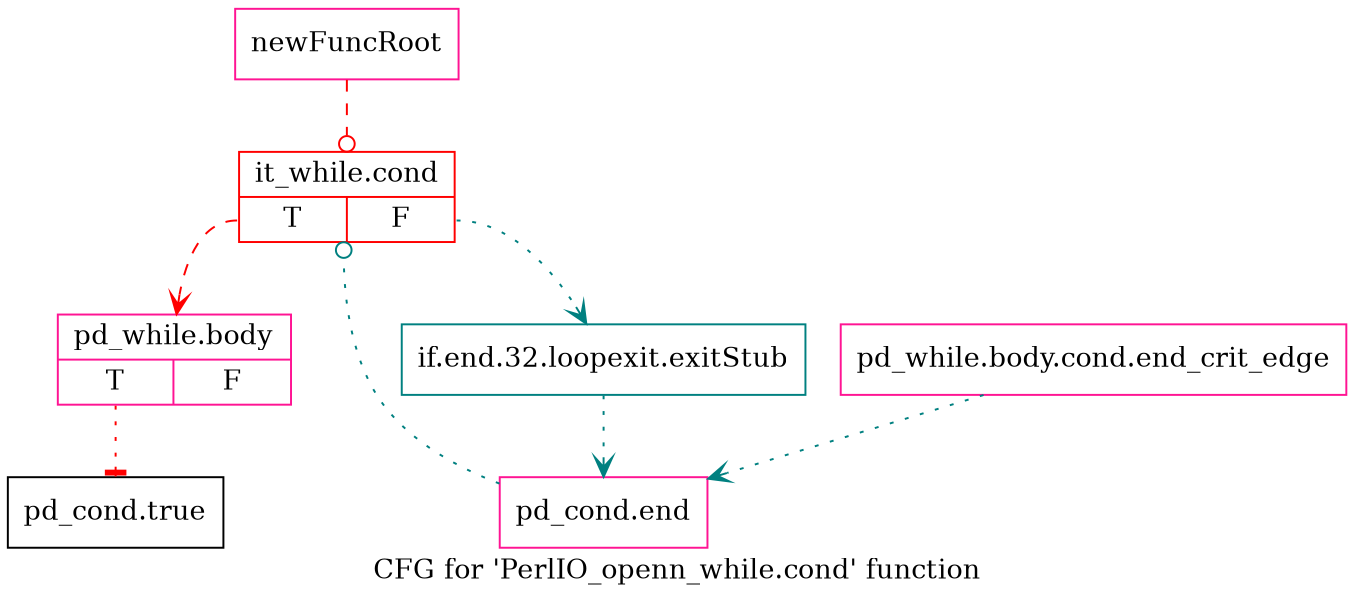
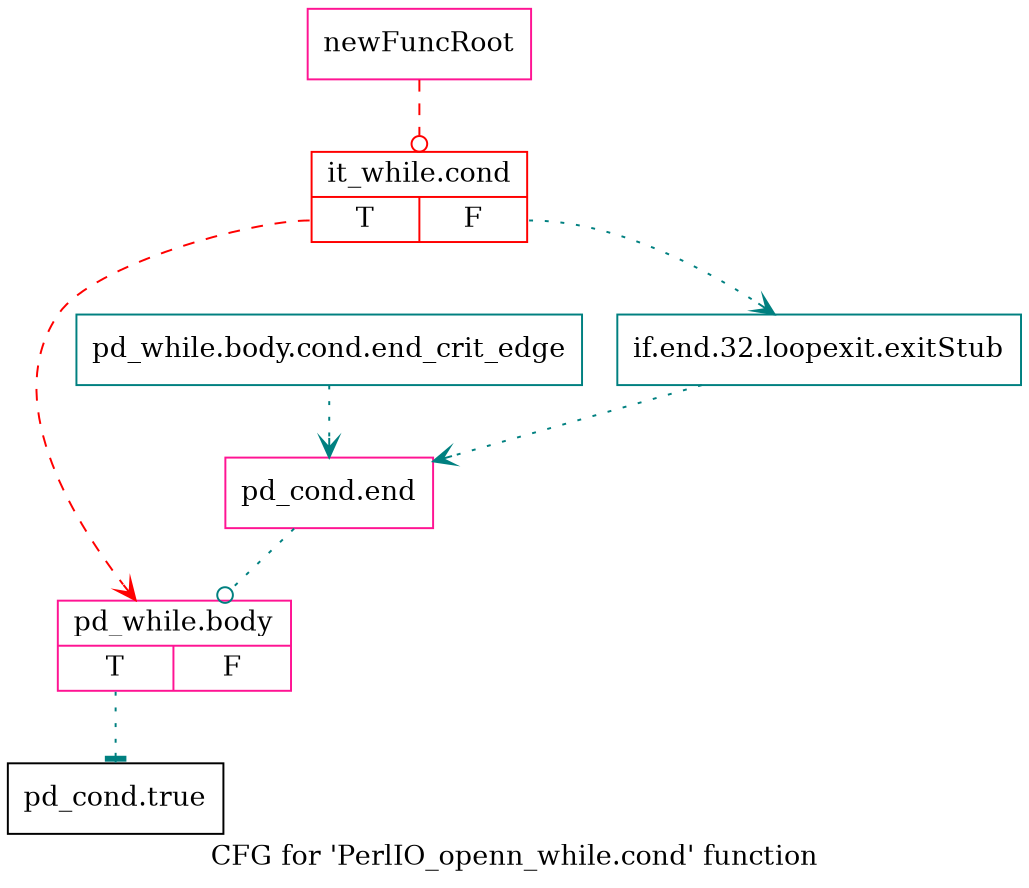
  digraph {
    fontname="DejaVu Serif"
    label="CFG for 'PerlIO_openn_while.cond' function"
    node [color=deeppink fontname="DejaVu Serif" shape=record]
    edge [arrowhead=vee color=teal fontname="DejaVu Serif" style=dotted]
    n1 [label="{newFuncRoot}"]
    n2 [color=red label="{it_while.cond|{<s0>T|<s1>F}}"]
    n3 [color=teal label="{if.end.32.loopexit.exitStub}"]
    n4 [label="{pd_while.body|{<s0>T|<s1>F}}"]
    n5 [label="{pd_cond.end}"]
    n6 [color=black label="{pd_cond.true}"]
-   n7 [label="{pd_while.body.cond.end_crit_edge}"]
+   n7 [color=teal label="{pd_while.body.cond.end_crit_edge}"]
    n1 -> n2 [arrowhead=odot color=red style=dashed]
    n2 -> n3 [tailport=s1]
    n2 -> n4 [color=red style=dashed tailport=s0]
    n3 -> n5
-   n4 -> n6 [arrowhead=tee color=red tailport=s0]
-   n5 -> n2 [arrowhead=odot]
+   n4 -> n6 [arrowhead=tee tailport=s0]
+   n5 -> n4 [arrowhead=odot]
    n7 -> n5
  }
